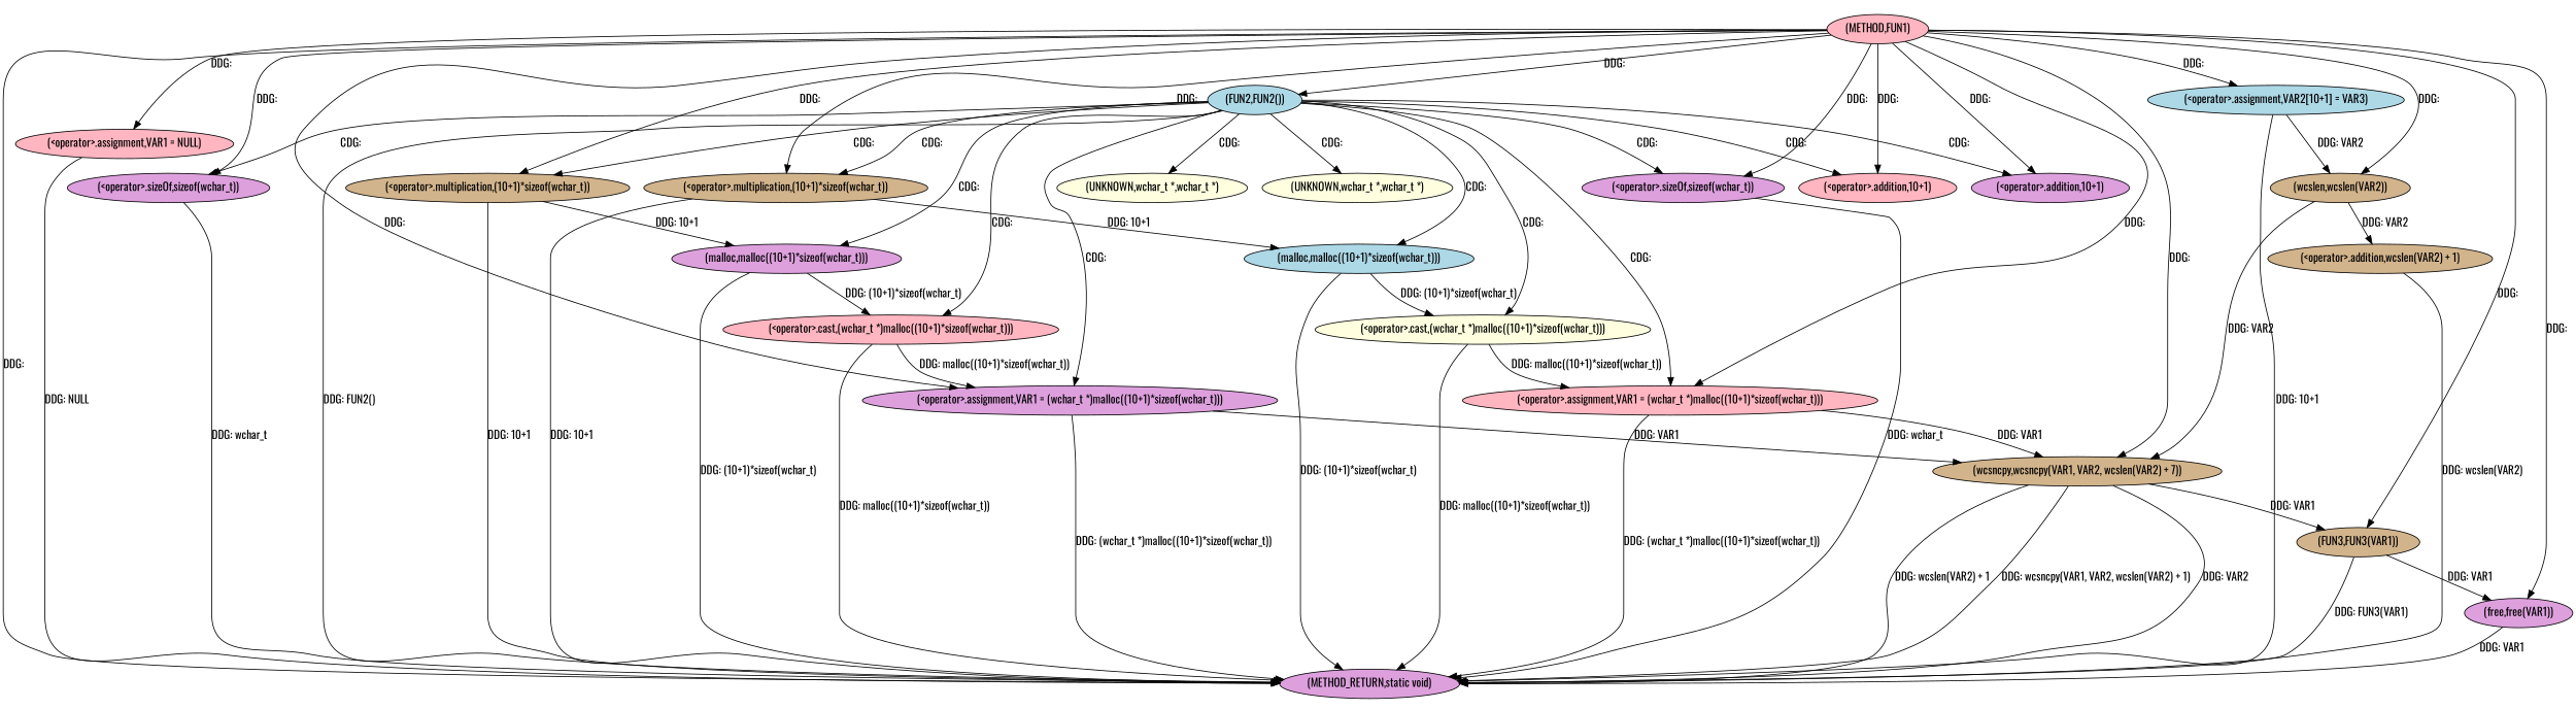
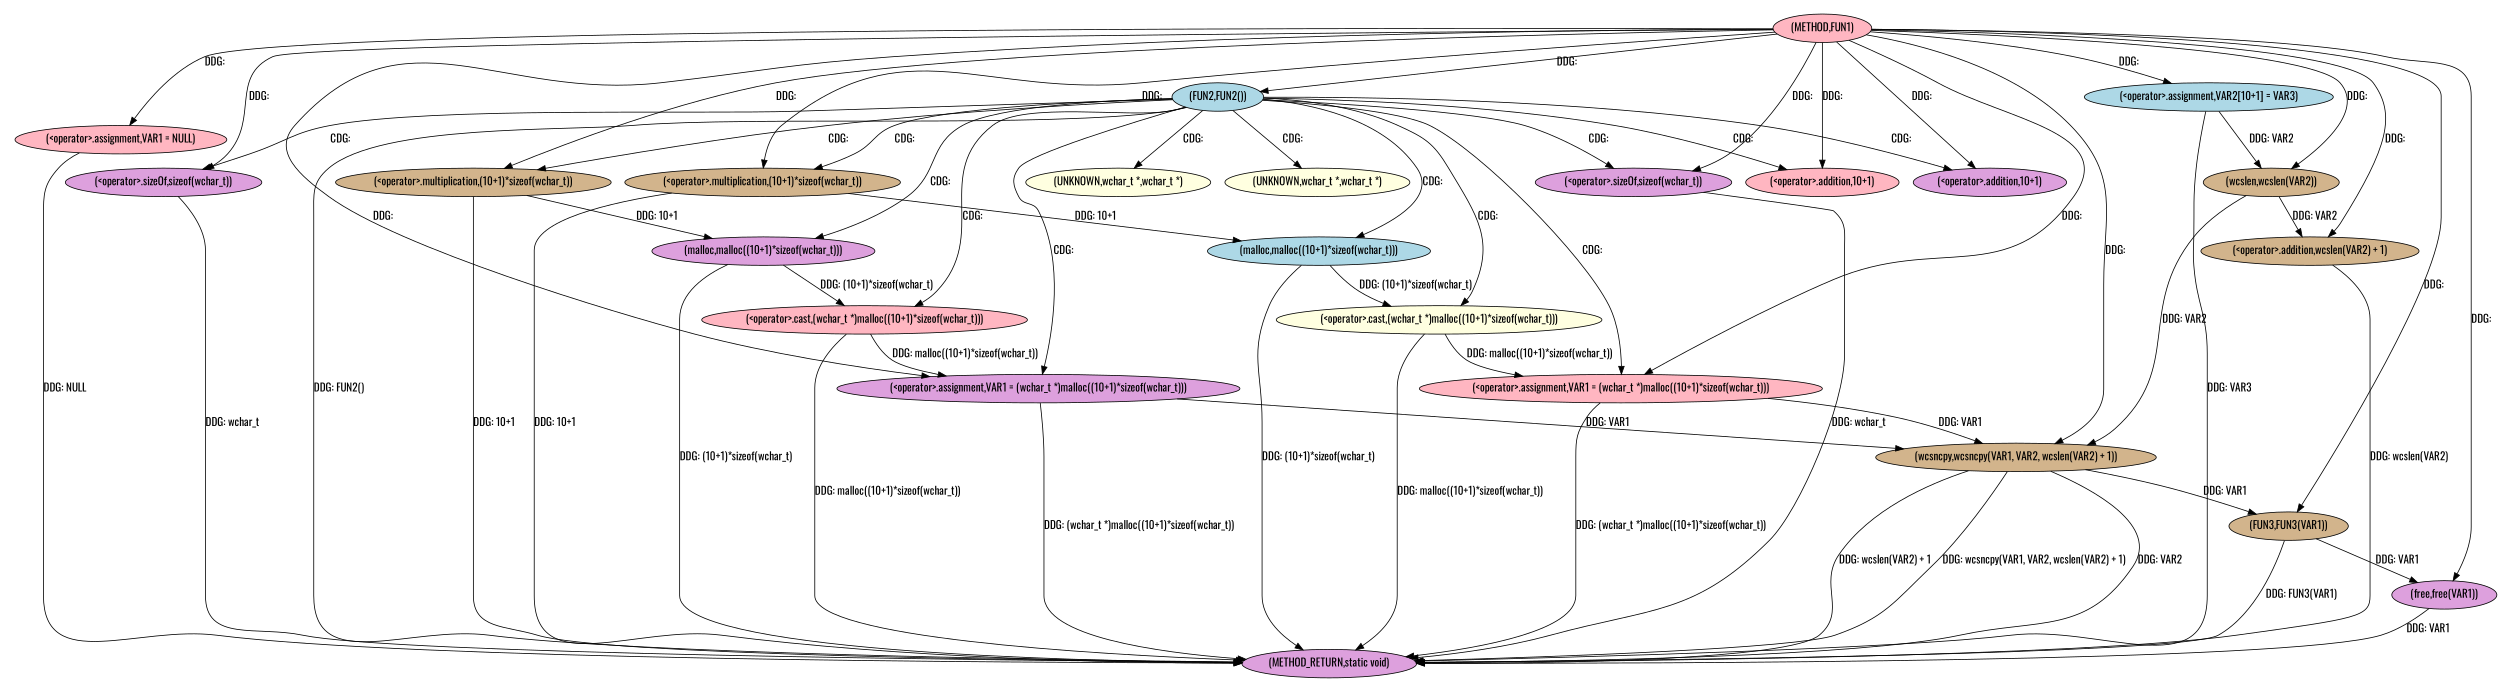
  digraph {
    fontname=Oswald
    node [fillcolor=plum fontname=Oswald style=filled]
    edge [fontname=Oswald]
    n1 [fillcolor=lightpink label="(METHOD,FUN1)"]
    n2 [fillcolor=lightpink label="(<operator>.assignment,VAR1 = NULL)"]
    n3 [fillcolor=lightblue label="(FUN2,FUN2())"]
    n4 [fillcolor=lightpink label="(<operator>.assignment,VAR1 = (wchar_t *)malloc((10+1)*sizeof(wchar_t)))"]
    n5 [fillcolor=tan label="(<operator>.multiplication,(10+1)*sizeof(wchar_t))"]
    n6 [fillcolor=lightpink label="(<operator>.addition,10+1)"]
    n7 [label="(<operator>.sizeOf,sizeof(wchar_t))"]
    n8 [label="(<operator>.assignment,VAR1 = (wchar_t *)malloc((10+1)*sizeof(wchar_t)))"]
    n9 [fillcolor=tan label="(<operator>.multiplication,(10+1)*sizeof(wchar_t))"]
    n10 [label="(<operator>.addition,10+1)"]
    n11 [label="(<operator>.sizeOf,sizeof(wchar_t))"]
    n12 [fillcolor=lightblue label="(<operator>.assignment,VAR2[10+1] = VAR3)"]
-   n13 [fillcolor=tan label="(wcsncpy,wcsncpy(VAR1, VAR2, wcslen(VAR2) + 7))"]
+   n13 [fillcolor=tan label="(wcsncpy,wcsncpy(VAR1, VAR2, wcslen(VAR2) + 1))"]
    n14 [fillcolor=tan label="(<operator>.addition,wcslen(VAR2) + 1)"]
    n15 [fillcolor=tan label="(wcslen,wcslen(VAR2))"]
    n16 [fillcolor=tan label="(FUN3,FUN3(VAR1))"]
    n17 [label="(free,free(VAR1))"]
    n18 [label="(METHOD_RETURN,static void)"]
    n19 [fillcolor=lightyellow label="(<operator>.cast,(wchar_t *)malloc((10+1)*sizeof(wchar_t)))"]
    n20 [fillcolor=lightblue label="(malloc,malloc((10+1)*sizeof(wchar_t)))"]
    n21 [fillcolor=lightpink label="(<operator>.cast,(wchar_t *)malloc((10+1)*sizeof(wchar_t)))"]
    n22 [label="(malloc,malloc((10+1)*sizeof(wchar_t)))"]
    n23 [fillcolor=lightyellow label="(UNKNOWN,wchar_t *,wchar_t *)"]
    n24 [fillcolor=lightyellow label="(UNKNOWN,wchar_t *,wchar_t *)"]
    n1 -> n2 [label="DDG: "]
    n1 -> n3 [label="DDG: "]
    n1 -> n4 [label="DDG: "]
    n1 -> n5 [label="DDG: "]
    n1 -> n6 [label="DDG: "]
    n1 -> n7 [label="DDG: "]
    n1 -> n8 [label="DDG: "]
    n1 -> n9 [label="DDG: "]
    n1 -> n10 [label="DDG: "]
    n1 -> n11 [label="DDG: "]
    n1 -> n12 [label="DDG: "]
    n1 -> n13 [label="DDG: "]
-   n1 -> n18 [label="DDG: "]
+   n1 -> n14 [label="DDG: "]
    n1 -> n15 [label="DDG: "]
    n1 -> n16 [label="DDG: "]
    n1 -> n17 [label="DDG: "]
    n2 -> n18 [label="DDG: NULL"]
    n3 -> n4 [label="CDG: "]
    n3 -> n5 [label="CDG: "]
    n3 -> n6 [label="CDG: "]
    n3 -> n7 [label="CDG: "]
    n3 -> n8 [label="CDG: "]
    n3 -> n9 [label="CDG: "]
    n3 -> n10 [label="CDG: "]
    n3 -> n11 [label="CDG: "]
    n3 -> n18 [label="DDG: FUN2()"]
    n3 -> n19 [label="CDG: "]
    n3 -> n20 [label="CDG: "]
    n3 -> n21 [label="CDG: "]
    n3 -> n22 [label="CDG: "]
    n3 -> n23 [label="CDG: "]
    n3 -> n24 [label="CDG: "]
    n4 -> n13 [label="DDG: VAR1"]
    n4 -> n18 [label="DDG: (wchar_t *)malloc((10+1)*sizeof(wchar_t))"]
    n5 -> n18 [label="DDG: 10+1"]
    n5 -> n20 [label="DDG: 10+1"]
    n7 -> n18 [label="DDG: wchar_t"]
    n8 -> n13 [label="DDG: VAR1"]
    n8 -> n18 [label="DDG: (wchar_t *)malloc((10+1)*sizeof(wchar_t))"]
    n9 -> n18 [label="DDG: 10+1"]
    n9 -> n22 [label="DDG: 10+1"]
    n11 -> n18 [label="DDG: wchar_t"]
    n12 -> n15 [label="DDG: VAR2"]
-   n12 -> n18 [label="DDG: 10+1"]
+   n12 -> n18 [label="DDG: VAR3"]
    n13 -> n16 [label="DDG: VAR1"]
    n13 -> n18 [label="DDG: VAR2"]
    n13 -> n18 [label="DDG: wcslen(VAR2) + 1"]
    n13 -> n18 [label="DDG: wcsncpy(VAR1, VAR2, wcslen(VAR2) + 1)"]
    n14 -> n18 [label="DDG: wcslen(VAR2)"]
    n15 -> n13 [label="DDG: VAR2"]
    n15 -> n14 [label="DDG: VAR2"]
    n16 -> n17 [label="DDG: VAR1"]
    n16 -> n18 [label="DDG: FUN3(VAR1)"]
    n17 -> n18 [label="DDG: VAR1"]
    n19 -> n4 [label="DDG: malloc((10+1)*sizeof(wchar_t))"]
    n19 -> n18 [label="DDG: malloc((10+1)*sizeof(wchar_t))"]
    n20 -> n18 [label="DDG: (10+1)*sizeof(wchar_t)"]
    n20 -> n19 [label="DDG: (10+1)*sizeof(wchar_t)"]
    n21 -> n8 [label="DDG: malloc((10+1)*sizeof(wchar_t))"]
    n21 -> n18 [label="DDG: malloc((10+1)*sizeof(wchar_t))"]
    n22 -> n18 [label="DDG: (10+1)*sizeof(wchar_t)"]
    n22 -> n21 [label="DDG: (10+1)*sizeof(wchar_t)"]
  }
